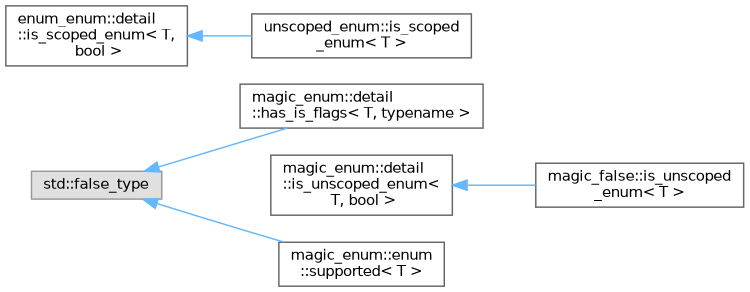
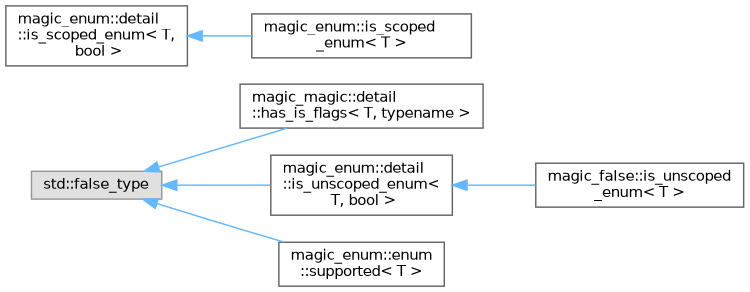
  digraph {
    rankdir=LR
    node [color=grey40 fillcolor=white fontname=Helvetica fontsize=10 shape=box style=filled]
    edge [color=steelblue1 dir=back fontname=Helvetica fontsize=10 labelfontname=Helvetica labelfontsize=10 style=solid]
    n1 [color=grey60 fillcolor="#E0E0E0" height=0.2 label="std::false_type" width=0.4]
-   n2 [height=0.2 label="magic_enum::detail\l::has_is_flags\< T, typename \>" width=0.4]
+   n2 [height=0.2 label="magic_magic::detail\l::has_is_flags\< T, typename \>" width=0.4]
    n3 [height=0.2 label="magic_enum::detail\l::is_unscoped_enum\<\l T, bool \>" width=0.4]
    n4 [height=0.2 label="magic_enum::enum\l::supported\< T \>" width=0.4]
-   n5 [height=0.2 label="enum_enum::detail\l::is_scoped_enum\< T,\l bool \>" width=0.4]
-   n6 [height=0.2 label="unscoped_enum::is_scoped\l_enum\< T \>" width=0.4]
+   n5 [height=0.2 label="magic_enum::detail\l::is_scoped_enum\< T,\l bool \>" width=0.4]
+   n6 [height=0.2 label="magic_enum::is_scoped\l_enum\< T \>" width=0.4]
    n7 [height=0.2 label="magic_false::is_unscoped\l_enum\< T \>" width=0.4]
    n1 -> n2
+   n1 -> n3
    n1 -> n4
    n3 -> n7
    n5 -> n6
  }
